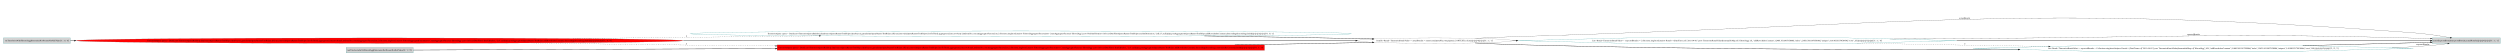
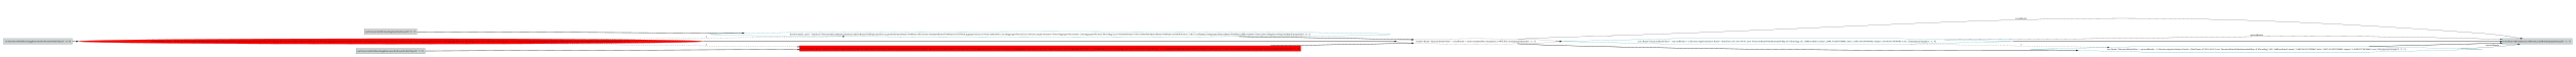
  digraph {
    rankdir=LR
    fontname="Liberation Serif"
    node [fillcolor=lightgray shape=box style=filled color=teal fontname="Liberation Serif"]
    edge [style=bold fontname="Liberation Serif"]
+   n1 [label="testTimeSeriesWithFilteredAggValueNotPresent['0', '0', '1']" color=gray40]
    n2 [fillcolor=white label="TimeseriesQuery query = Druids.newTimeseriesQueryBuilder().dataSource(QueryRunnerTestHelper.dataSource).granularity(QueryRunnerTestHelper.allGran).intervals(QueryRunnerTestHelper.firstToThird).aggregators(Lists.newArrayList(Iterables.concat(aggregatorFactoryList,Collections.singletonList(new FilteredAggregatorFactory(new CountAggregatorFactory(\"filteredAgg\"),new NotDimFilter(new SelectorDimFilter(QueryRunnerTestHelper.marketDimension,\"LolLol\",null))))))).postAggregators(QueryRunnerTestHelper.addRowsIndexConstant).descending(descending).build()@@@3@@@['0', '0', '1']" shape=ellipse]
    n3 [fillcolor=red label="TimeseriesQuery query = Druids.newTimeseriesQueryBuilder().dataSource(QueryRunnerTestHelper.dataSource).granularity(QueryRunnerTestHelper.allGran).intervals(QueryRunnerTestHelper.firstToThird).aggregators(Lists.newArrayList(Iterables.concat(aggregatorFactoryList,Collections.singletonList(new FilteredAggregatorFactory(new CountAggregatorFactory(\"filteredAgg\"),new SelectorDimFilter(\"abraKaDabra\",\"Lol\",null)))))).postAggregators(QueryRunnerTestHelper.addRowsIndexConstant).descending(descending).build()@@@3@@@['1', '0', '0']" shape=ellipse color=gray40]
    n4 [fillcolor=red label="TimeseriesQuery query = Druids.newTimeseriesQueryBuilder().dataSource(QueryRunnerTestHelper.dataSource).granularity(QueryRunnerTestHelper.allGran).intervals(QueryRunnerTestHelper.firstToThird).aggregators(Lists.newArrayList(Iterables.concat(aggregatorFactoryList,Collections.singletonList(new FilteredAggregatorFactory(new CountAggregatorFactory(\"filteredAgg\"),new SelectorDimFilter(\"abraKaDabra\",\"Lol\",null)))))).postAggregators(QueryRunnerTestHelper.addRowsIndexConstant).descending(descending).context(makeContext()).build()@@@3@@@['0', '1', '0']" color=gray40]
    n5 [fillcolor=white label="Iterable<Result<TimeseriesResultValue>> actualResults = runner.run(QueryPlus.wrap(query),CONTEXT).toList()@@@4@@@['1', '1', '1']" shape=ellipse color=gray40]
    n6 [label="testTimeSeriesWithFilteredAggDimensionNotPresentNotNullValue['1', '0', '0']"]
    n7 [fillcolor=white label="List<Result<TimeseriesResultValue>> expectedResults = Collections.singletonList(new Result<>(DateTimes.of(\"2011-04-01\"),new TimeseriesResultValue(ImmutableMap.of(\"filteredAgg\",0L,\"addRowsIndexConstant\",12486.361190795898d,\"index\",12459.361190795898d,\"uniques\",9.019833517963864d,\"rows\",26L))))@@@5@@@['1', '1', '0']" shape=hexagon]
    n8 [label="assertExpectedResults(expectedResults,actualResults)@@@6@@@['1', '1', '1']"]
    n9 [fillcolor=white label="List<Result<TimeseriesResultValue>> expectedResults = Collections.singletonList(new Result<>(DateTimes.of(\"2011-04-01\"),new TimeseriesResultValue(ImmutableMap.of(\"filteredAgg\",26L,\"addRowsIndexConstant\",12486.361190795898d,\"index\",12459.361190795898d,\"uniques\",9.019833517963864d,\"rows\",26L))))@@@5@@@['0', '0', '1']" shape=hexagon]
    n10 [label="testTimeSeriesWithFilteredAggDimensionNotPresentNotNullValue['0', '1', '0']"]
+   n1 -> n2
    n2 -> n5
    n3 -> n2 [label=0 style=dashed]
    n3 -> n4 [label=0 style=dashed]
    n3 -> n5
    n4 -> n5
    n5 -> n7
    n5 -> n8 [label=actualResults style=solid]
    n5 -> n9
    n6 -> n3
    n7 -> n8 [label=expectedResults style=solid]
    n7 -> n8
    n7 -> n9 [label=0 style=dashed]
    n9 -> n8
    n9 -> n8 [label=expectedResults style=solid]
    n10 -> n4
  }
